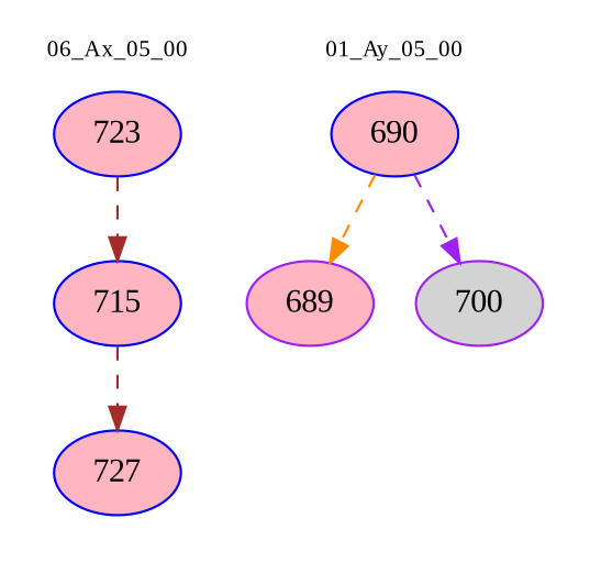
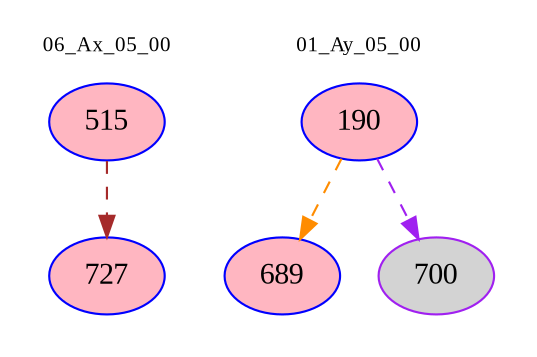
  digraph {
    fontname="Liberation Serif"
    node [color=blue fillcolor=lightpink fontname="Liberation Serif" style=filled]
    edge [color=brown fontname="Liberation Serif" style=dashed]
-   n1 [label=723]
-   n2 [label=715]
+   n2 [label=515]
    n3 [label=727]
-   n4 [color=purple label=689]
-   n5 [label=690]
+   n4 [label=689]
+   n5 [label=190]
    n6 [color=purple fillcolor=lightgrey label=700]
    subgraph cluster_1 {
      color=white
      fontsize=10
      label="06_Ax_05_00"
-     n1
      n2
      n3
    }
    subgraph cluster_2 {
      color=white
      fontsize=10
      label="01_Ay_05_00"
      n4
      n5
      n6
    }
-   n1 -> n2
    n2 -> n3
    n5 -> n4 [color=darkorange]
    n5 -> n6 [color=purple]
  }
